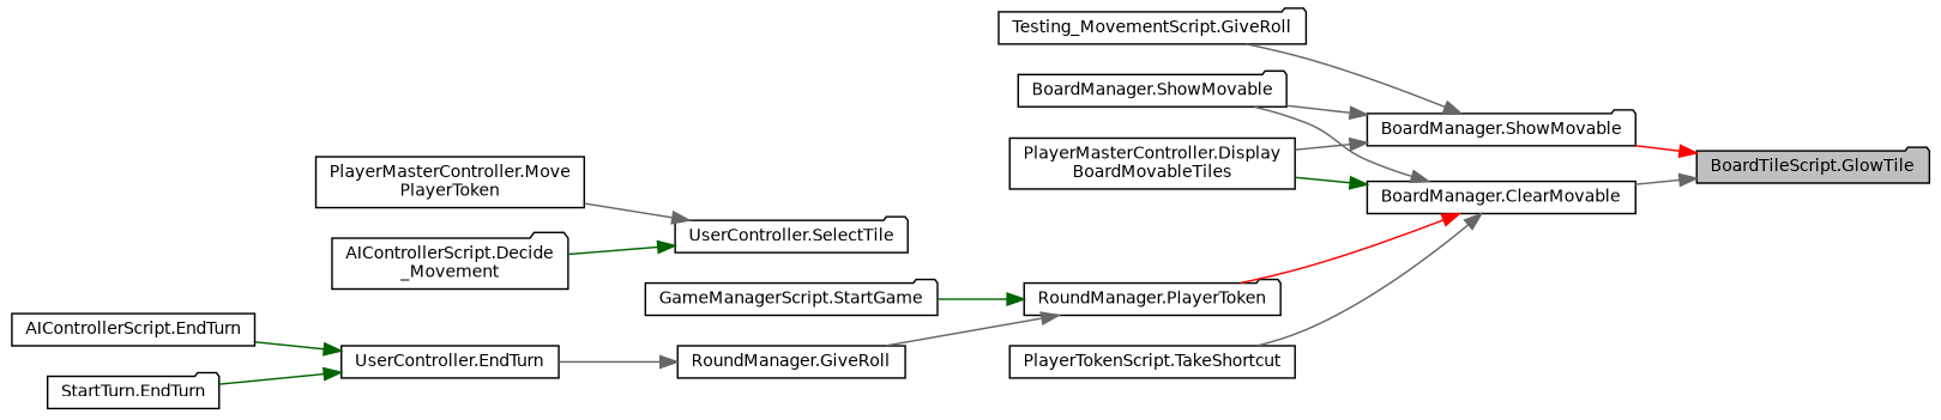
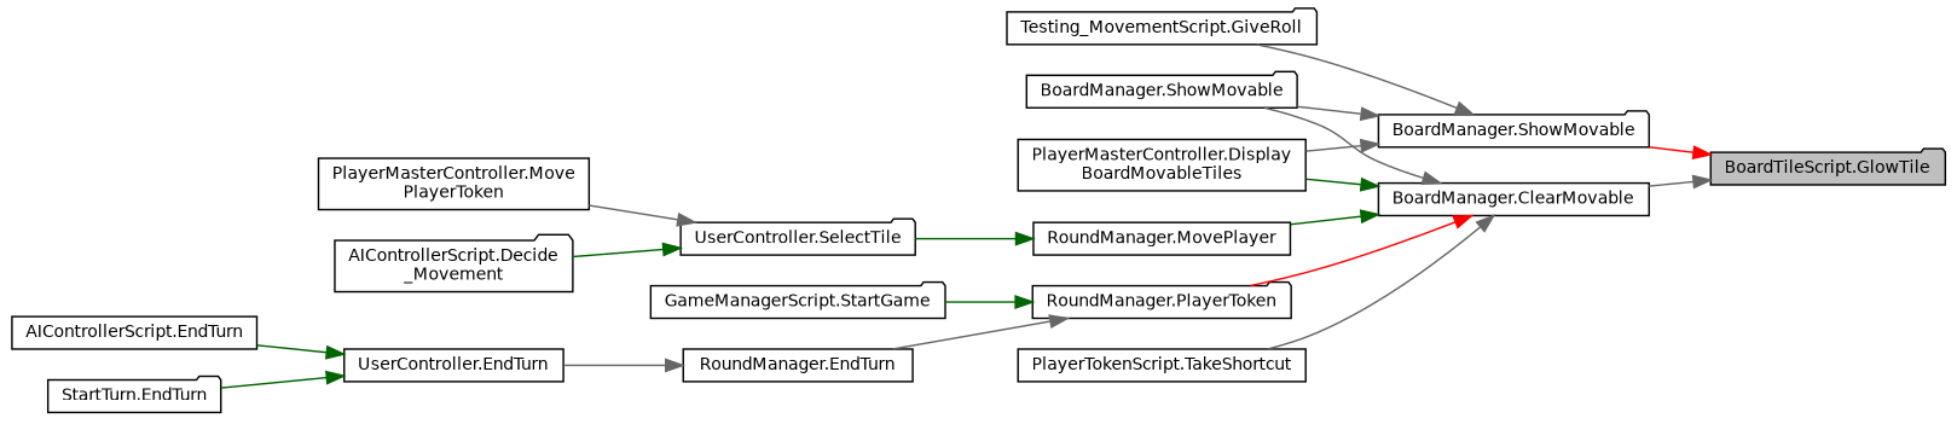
  digraph {
    fontname="DejaVu Sans"
    rankdir=RL
    node [color=black fillcolor=white fontname="DejaVu Sans" fontsize=10 shape=folder style=filled]
    edge [color=gray40 dir=back fontname="DejaVu Sans" fontsize=10 labelfontname=Helvetica labelfontsize=10 style=solid]
    n1 [fillcolor=grey75 fontcolor=black height=0.2 label="BoardTileScript.GlowTile" width=0.4]
    n2 [height=0.2 label="BoardManager.ClearMovable" shape=box width=0.4]
    n3 [height=0.2 label="BoardManager.ShowMovable" width=0.4]
+   n4 [height=0.2 label="RoundManager.MovePlayer" shape=box width=0.4]
    n5 [height=0.2 label="BoardManager.ShowMovable" width=0.4]
    n6 [height=0.2 label="RoundManager.PlayerToken" width=0.4]
    n7 [height=0.2 label="PlayerTokenScript.TakeShortcut" shape=box width=0.4]
    n8 [height=0.2 label="PlayerMasterController.Display\lBoardMovableTiles" shape=box width=0.4]
    n9 [height=0.2 label="Testing_MovementScript.GiveRoll" width=0.4]
    n10 [height=0.2 label="UserController.SelectTile" width=0.4]
-   n11 [height=0.2 label="RoundManager.GiveRoll" shape=box width=0.4]
+   n11 [height=0.2 label="RoundManager.EndTurn" shape=box width=0.4]
    n12 [height=0.2 label="GameManagerScript.StartGame" width=0.4]
    n13 [height=0.2 label="AIControllerScript.Decide\l_Movement" width=0.4]
    n14 [height=0.2 label="PlayerMasterController.Move\lPlayerToken" shape=box width=0.4]
    n15 [height=0.2 label="UserController.EndTurn" shape=box width=0.4]
    n16 [height=0.2 label="AIControllerScript.EndTurn" shape=box width=0.4]
    n17 [height=0.2 label="StartTurn.EndTurn" width=0.4]
    n1 -> n2
    n1 -> n3 [color=red]
+   n2 -> n4 [color=darkgreen]
    n2 -> n5
    n2 -> n6 [color=red]
    n2 -> n7
    n2 -> n8 [color=darkgreen]
    n3 -> n5
    n3 -> n8
    n3 -> n9
+   n4 -> n10 [color=darkgreen]
    n6 -> n11
    n6 -> n12 [color=darkgreen]
    n10 -> n13 [color=darkgreen]
    n10 -> n14
    n11 -> n15
    n15 -> n16 [color=darkgreen]
    n15 -> n17 [color=darkgreen]
  }
